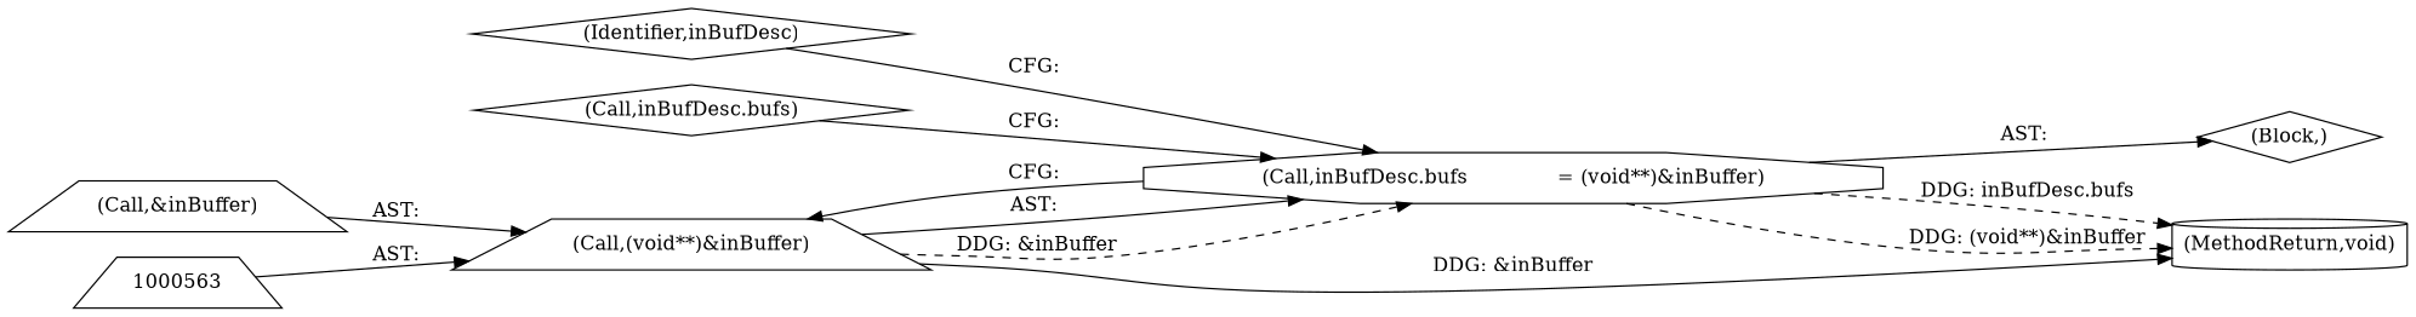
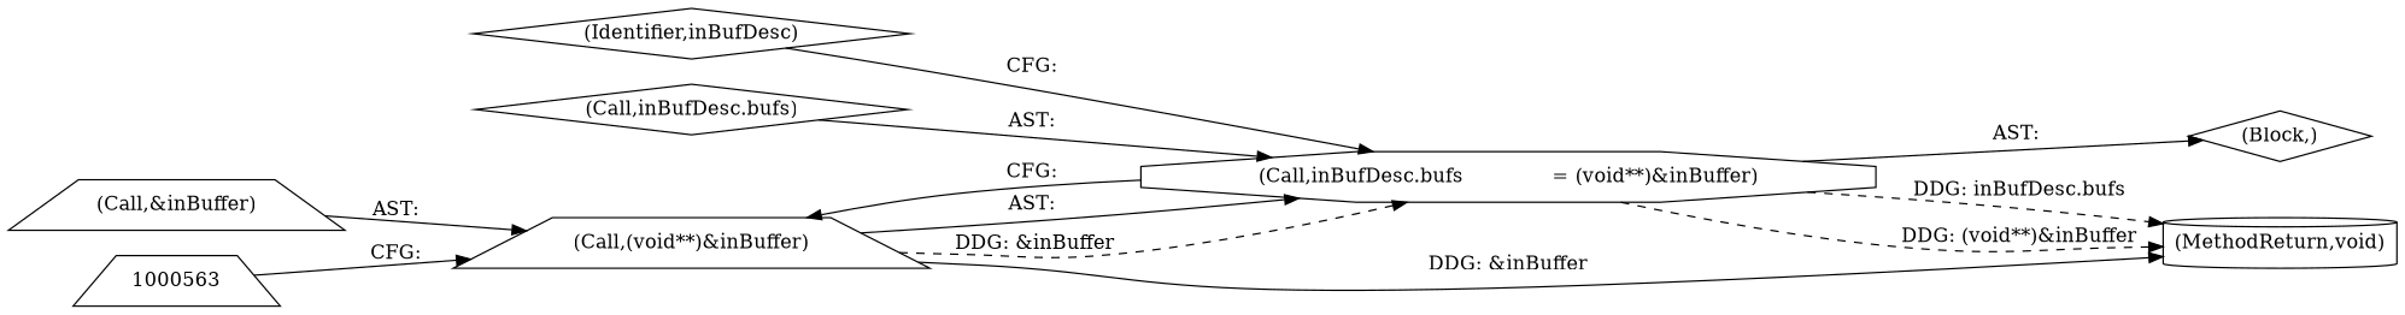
  digraph {
    rankdir=LR
    node [shape=trapezium]
    edge [style=solid]
    n1 [label="(Call,(void**)&inBuffer)"]
    n2 [label="(Call,inBufDesc.bufs              = (void**)&inBuffer)" shape=octagon]
    n3 [label="(MethodReturn,void)" shape=cylinder]
    n4 [label="(Block,)" shape=diamond]
    n5 [label="(Call,&inBuffer)"]
    n6 [label="(Identifier,inBufDesc)" shape=diamond]
    n7 [label="(Call,inBufDesc.bufs)" shape=diamond]
    n8 [label=1000563]
    n1 -> n2 [label="AST: "]
    n1 -> n2 [label="DDG: &inBuffer" style=dashed]
    n1 -> n3 [label="DDG: &inBuffer"]
    n2 -> n1 [label="CFG: "]
    n2 -> n3 [label="DDG: inBufDesc.bufs" style=dashed]
    n2 -> n3 [label="DDG: (void**)&inBuffer" style=dashed]
    n2 -> n4 [label="AST: "]
    n5 -> n1 [label="AST: "]
    n6 -> n2 [label="CFG: "]
-   n7 -> n2 [label="CFG: "]
-   n8 -> n1 [label="AST: "]
+   n7 -> n2 [label="AST: "]
+   n8 -> n1 [label="CFG: "]
  }
